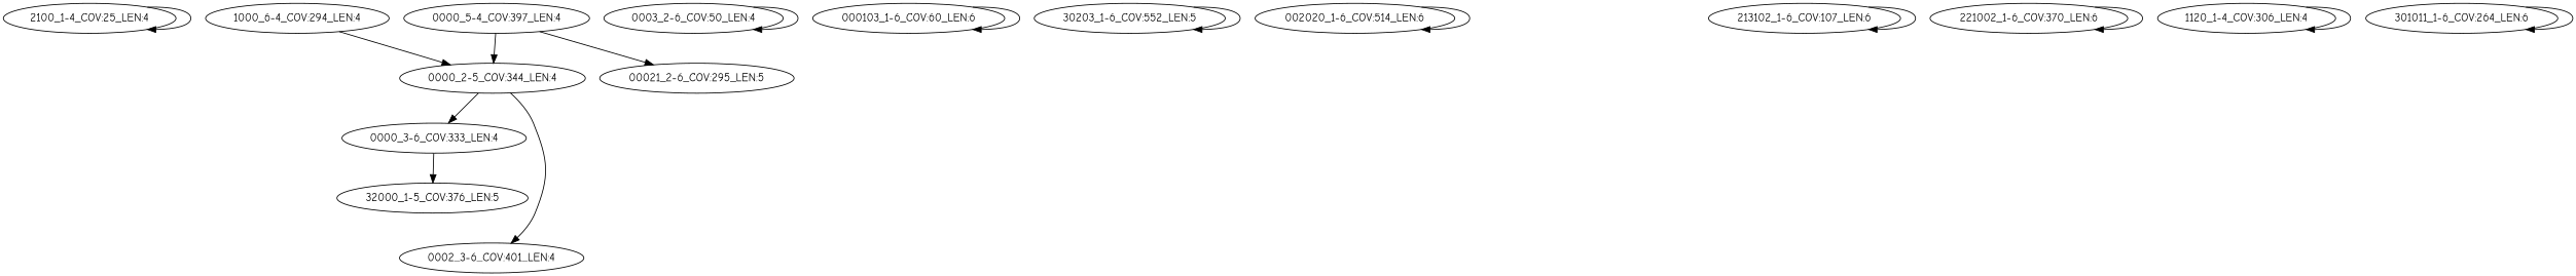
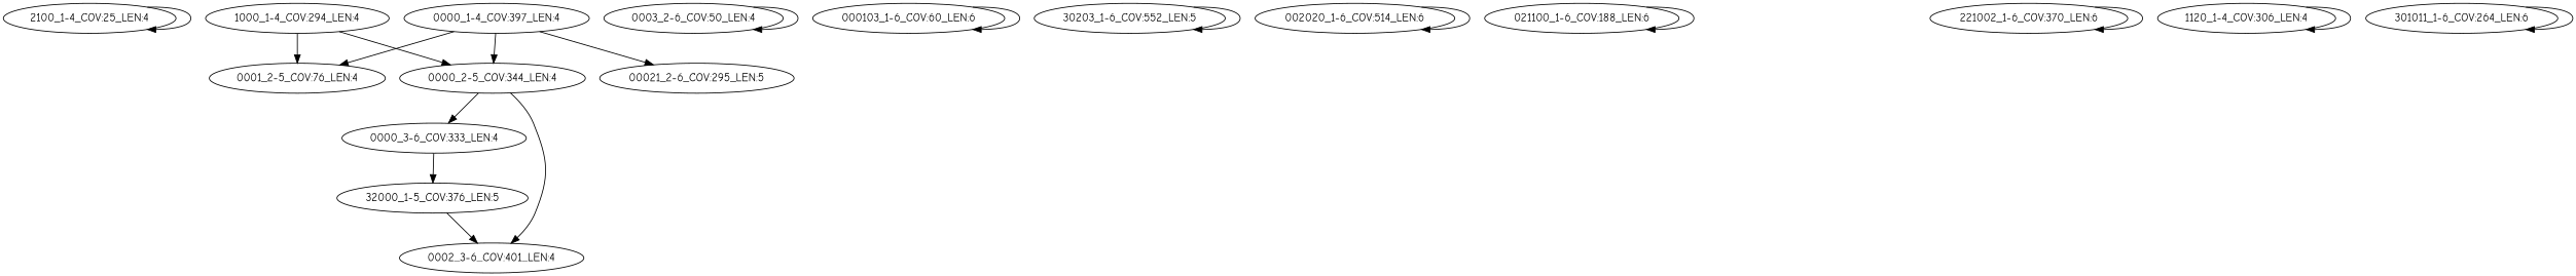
  digraph {
    fontname="Comic Neue"
    node [fontname="Comic Neue"]
    edge [fontname="Comic Neue"]
    "2100_1-4_COV:25_LEN:4"
    "32000_1-5_COV:376_LEN:5"
    "0002_3-6_COV:401_LEN:4"
    "0000_3-6_COV:333_LEN:4"
    "0003_2-6_COV:50_LEN:4"
    "000103_1-6_COV:60_LEN:6"
    "30203_1-6_COV:552_LEN:5"
-   "1000_1-4_COV:294_LEN:4" [label="1000_6-4_COV:294_LEN:4"]
+   "1000_1-4_COV:294_LEN:4"
+   "0001_2-5_COV:76_LEN:4"
    "0000_2-5_COV:344_LEN:4"
    "002020_1-6_COV:514_LEN:6"
-   "213102_1-6_COV:107_LEN:6"
-   "0000_1-4_COV:397_LEN:4" [label="0000_5-4_COV:397_LEN:4"]
+   "021100_1-6_COV:188_LEN:6"
+   "0000_1-4_COV:397_LEN:4"
    "00021_2-6_COV:295_LEN:5"
    "221002_1-6_COV:370_LEN:6"
    "1120_1-4_COV:306_LEN:4"
    "301011_1-6_COV:264_LEN:6"
    "2100_1-4_COV:25_LEN:4" -> "2100_1-4_COV:25_LEN:4"
+   "32000_1-5_COV:376_LEN:5" -> "0002_3-6_COV:401_LEN:4"
    "0000_3-6_COV:333_LEN:4" -> "32000_1-5_COV:376_LEN:5"
    "0003_2-6_COV:50_LEN:4" -> "0003_2-6_COV:50_LEN:4"
    "000103_1-6_COV:60_LEN:6" -> "000103_1-6_COV:60_LEN:6"
    "30203_1-6_COV:552_LEN:5" -> "30203_1-6_COV:552_LEN:5"
+   "1000_1-4_COV:294_LEN:4" -> "0001_2-5_COV:76_LEN:4"
    "1000_1-4_COV:294_LEN:4" -> "0000_2-5_COV:344_LEN:4"
    "0000_2-5_COV:344_LEN:4" -> "0002_3-6_COV:401_LEN:4"
    "0000_2-5_COV:344_LEN:4" -> "0000_3-6_COV:333_LEN:4"
    "002020_1-6_COV:514_LEN:6" -> "002020_1-6_COV:514_LEN:6"
-   "213102_1-6_COV:107_LEN:6" -> "213102_1-6_COV:107_LEN:6"
+   "021100_1-6_COV:188_LEN:6" -> "021100_1-6_COV:188_LEN:6"
+   "0000_1-4_COV:397_LEN:4" -> "0001_2-5_COV:76_LEN:4"
    "0000_1-4_COV:397_LEN:4" -> "0000_2-5_COV:344_LEN:4"
    "0000_1-4_COV:397_LEN:4" -> "00021_2-6_COV:295_LEN:5"
    "221002_1-6_COV:370_LEN:6" -> "221002_1-6_COV:370_LEN:6"
    "1120_1-4_COV:306_LEN:4" -> "1120_1-4_COV:306_LEN:4"
    "301011_1-6_COV:264_LEN:6" -> "301011_1-6_COV:264_LEN:6"
  }
